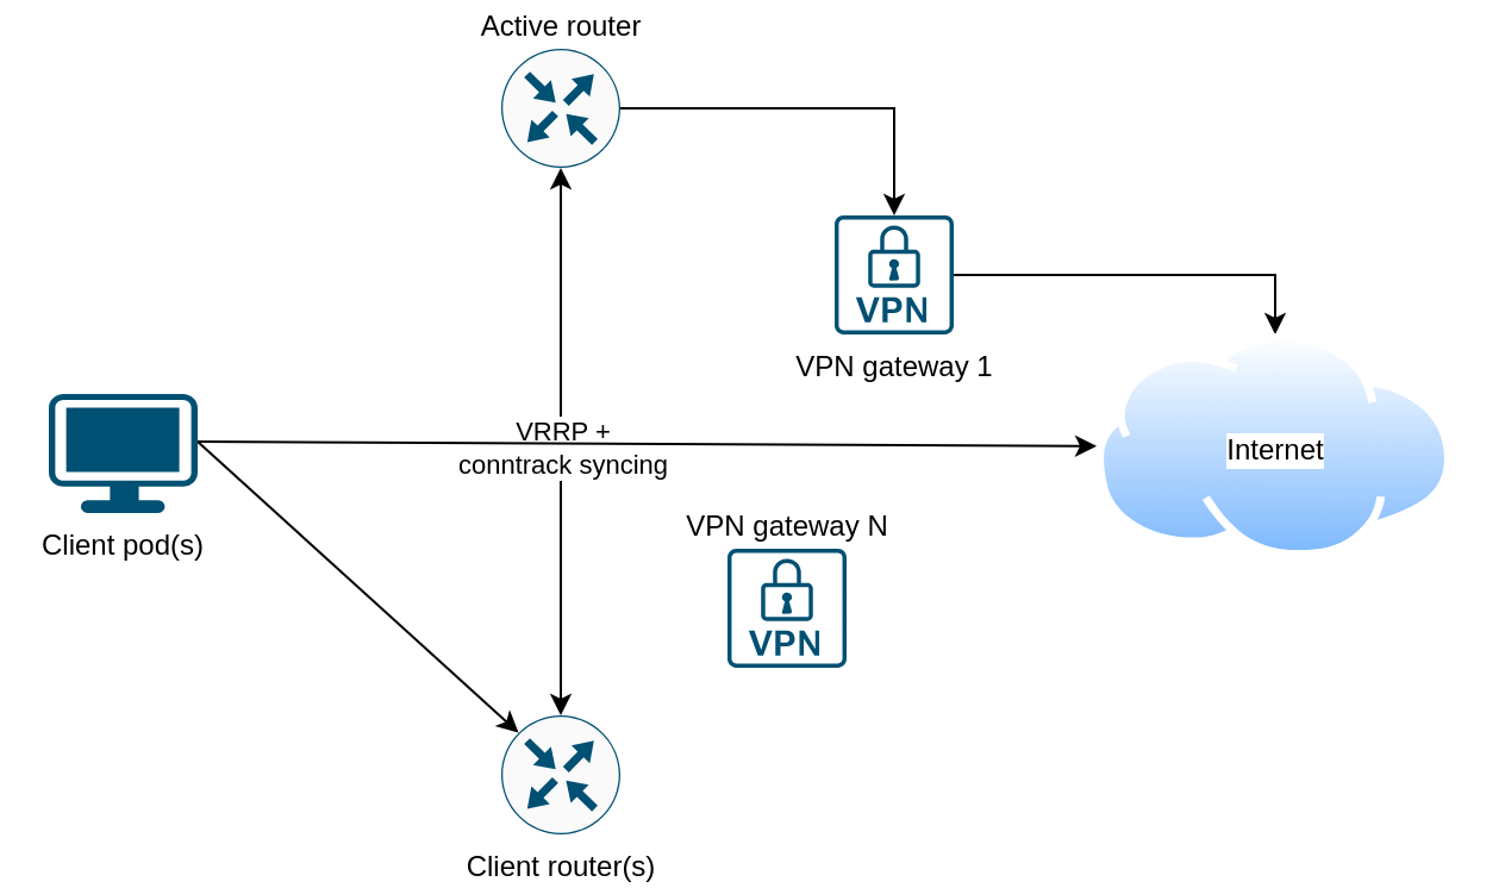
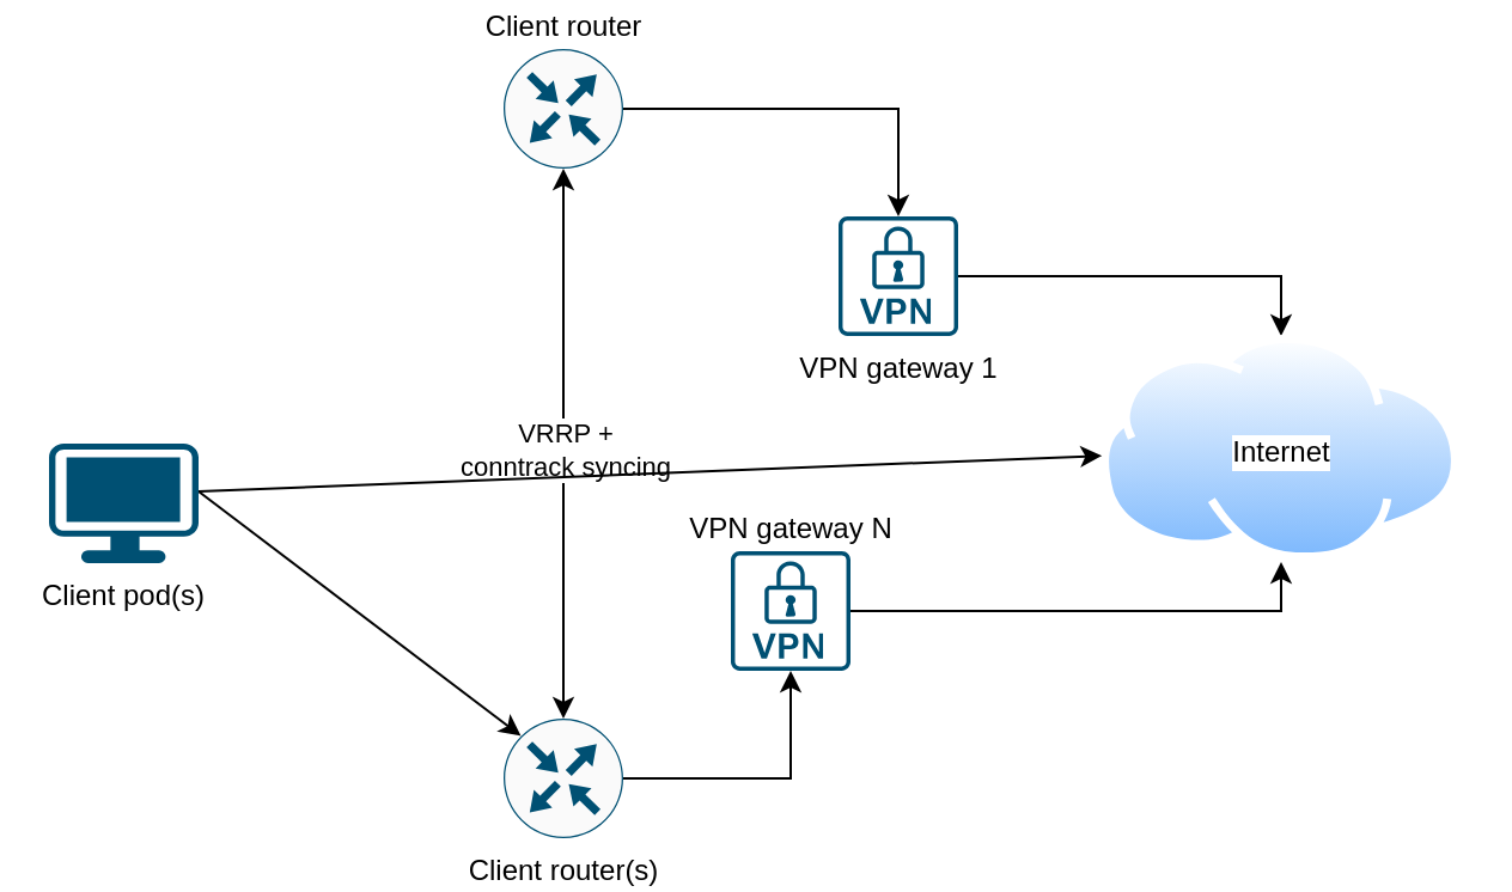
  <mxCell id="0" />
  <mxCell id="1" parent="0" />
  <mxCell id="2" style="edgeStyle=orthogonalEdgeStyle;rounded=0;orthogonalLoop=1;jettySize=auto;html=1;exitX=1;exitY=0.5;exitDx=0;exitDy=0;exitPerimeter=0;" edge="1" parent="1" source="5" target="9"><mxGeometry relative="1" as="geometry" /></mxCell>
  <mxCell id="3" style="edgeStyle=orthogonalEdgeStyle;rounded=0;orthogonalLoop=1;jettySize=auto;html=1;exitX=0.5;exitY=1;exitDx=0;exitDy=0;exitPerimeter=0;startArrow=classic;startFill=1;" edge="1" parent="1" source="5" target="7"><mxGeometry relative="1" as="geometry" /></mxCell>
  <mxCell id="4" value="VRRP +&lt;div&gt;conntrack syncing&lt;/div&gt;" style="edgeLabel;html=1;align=center;verticalAlign=middle;resizable=0;points=[];" vertex="1" connectable="0" parent="3"><mxGeometry x="-0.019" y="-2" relative="1" as="geometry"><mxPoint x="2" y="4" as="offset" /></mxGeometry></mxCell>
- <mxCell id="5" value="Active router" style="sketch=0;points=[[0.5,0,0],[1,0.5,0],[0.5,1,0],[0,0.5,0],[0.145,0.145,0],[0.856,0.145,0],[0.855,0.856,0],[0.145,0.855,0]];verticalLabelPosition=top;html=1;verticalAlign=bottom;aspect=fixed;align=center;pointerEvents=1;shape=mxgraph.cisco19.rect;prIcon=router;fillColor=#FAFAFA;strokeColor=#005073;labelPosition=center;" vertex="1" parent="1"><mxGeometry x="210" y="20" width="50" height="50" as="geometry" /></mxCell>
+ <mxCell id="5" value="Client router" style="sketch=0;points=[[0.5,0,0],[1,0.5,0],[0.5,1,0],[0,0.5,0],[0.145,0.145,0],[0.856,0.145,0],[0.855,0.856,0],[0.145,0.855,0]];verticalLabelPosition=top;html=1;verticalAlign=bottom;aspect=fixed;align=center;pointerEvents=1;shape=mxgraph.cisco19.rect;prIcon=router;fillColor=#FAFAFA;strokeColor=#005073;labelPosition=center;" vertex="1" parent="1"><mxGeometry x="210" y="20" width="50" height="50" as="geometry" /></mxCell>
+ <mxCell id="6" style="edgeStyle=orthogonalEdgeStyle;rounded=0;orthogonalLoop=1;jettySize=auto;html=1;exitX=1;exitY=0.5;exitDx=0;exitDy=0;exitPerimeter=0;" edge="1" parent="1" source="7" target="11"><mxGeometry relative="1" as="geometry" /></mxCell>
  <mxCell id="7" value="Client router(s)" style="sketch=0;points=[[0.5,0,0],[1,0.5,0],[0.5,1,0],[0,0.5,0],[0.145,0.145,0],[0.856,0.145,0],[0.855,0.856,0],[0.145,0.855,0]];verticalLabelPosition=bottom;html=1;verticalAlign=top;aspect=fixed;align=center;pointerEvents=1;shape=mxgraph.cisco19.rect;prIcon=router;fillColor=#FAFAFA;strokeColor=#005073;" vertex="1" parent="1"><mxGeometry x="210" y="300" width="50" height="50" as="geometry" /></mxCell>
  <mxCell id="8" style="edgeStyle=orthogonalEdgeStyle;rounded=0;orthogonalLoop=1;jettySize=auto;html=1;entryX=0.5;entryY=0;entryDx=0;entryDy=0;" edge="1" parent="1" source="9" target="12"><mxGeometry relative="1" as="geometry" /></mxCell>
  <mxCell id="9" value="VPN gateway 1" style="sketch=0;pointerEvents=1;shadow=0;dashed=0;html=1;strokeColor=none;fillColor=light-dark(#005073, #b2b3b4);aspect=fixed;labelPosition=center;verticalLabelPosition=bottom;verticalAlign=top;align=center;outlineConnect=0;shape=mxgraph.vvd.vpn;" vertex="1" parent="1"><mxGeometry x="350" y="90" width="50" height="50" as="geometry" /></mxCell>
+ <mxCell id="10" style="edgeStyle=orthogonalEdgeStyle;rounded=0;orthogonalLoop=1;jettySize=auto;html=1;entryX=0.5;entryY=1;entryDx=0;entryDy=0;" edge="1" parent="1" source="11" target="12"><mxGeometry relative="1" as="geometry" /></mxCell>
  <mxCell id="11" value="VPN gateway N" style="sketch=0;pointerEvents=1;shadow=0;dashed=0;html=1;strokeColor=none;fillColor=light-dark(#005073, #b2b3b4);aspect=fixed;labelPosition=center;verticalLabelPosition=top;verticalAlign=bottom;align=center;outlineConnect=0;shape=mxgraph.vvd.vpn;" vertex="1" parent="1"><mxGeometry x="305" y="230" width="50" height="50" as="geometry" /></mxCell>
  <mxCell id="12" value="Internet" style="image;aspect=fixed;perimeter=ellipsePerimeter;html=1;align=center;shadow=0;dashed=0;spacingTop=3;image=img/lib/active_directory/internet_cloud.svg;labelPosition=center;verticalLabelPosition=middle;verticalAlign=middle;" vertex="1" parent="1"><mxGeometry x="460" y="140" width="150" height="94.5" as="geometry" /></mxCell>
  <mxCell id="13" style="rounded=0;orthogonalLoop=1;jettySize=auto;html=1;exitX=1;exitY=0.4;exitDx=0;exitDy=0;exitPerimeter=0;" edge="1" parent="1" source="15" target="12"><mxGeometry relative="1" as="geometry"><mxPoint x="99.25" y="160.75" as="sourcePoint" /></mxGeometry></mxCell>
  <mxCell id="14" style="rounded=0;orthogonalLoop=1;jettySize=auto;html=1;exitX=1;exitY=0.4;exitDx=0;exitDy=0;exitPerimeter=0;entryX=0.145;entryY=0.145;entryDx=0;entryDy=0;entryPerimeter=0;endArrow=classic;endFill=1;" edge="1" parent="1" source="15" target="7"><mxGeometry relative="1" as="geometry"><mxPoint x="99.25" y="209.25" as="sourcePoint" /></mxGeometry></mxCell>
- <mxCell id="15" value="Client pod(s)" style="points=[[0.03,0.03,0],[0.5,0,0],[0.97,0.03,0],[1,0.4,0],[0.97,0.745,0],[0.5,1,0],[0.03,0.745,0],[0,0.4,0]];verticalLabelPosition=bottom;sketch=0;html=1;verticalAlign=top;aspect=fixed;align=center;pointerEvents=1;shape=mxgraph.cisco19.workstation;fillColor=#005073;strokeColor=none;" vertex="1" parent="1"><mxGeometry x="20" y="165" width="62.5" height="50" as="geometry" /></mxCell>
+ <mxCell id="15" value="Client pod(s)" style="points=[[0.03,0.03,0],[0.5,0,0],[0.97,0.03,0],[1,0.4,0],[0.97,0.745,0],[0.5,1,0],[0.03,0.745,0],[0,0.4,0]];verticalLabelPosition=bottom;sketch=0;html=1;verticalAlign=top;aspect=fixed;align=center;pointerEvents=1;shape=mxgraph.cisco19.workstation;fillColor=#005073;strokeColor=none;" vertex="1" parent="1"><mxGeometry x="20" y="185" width="62.5" height="50" as="geometry" /></mxCell>
